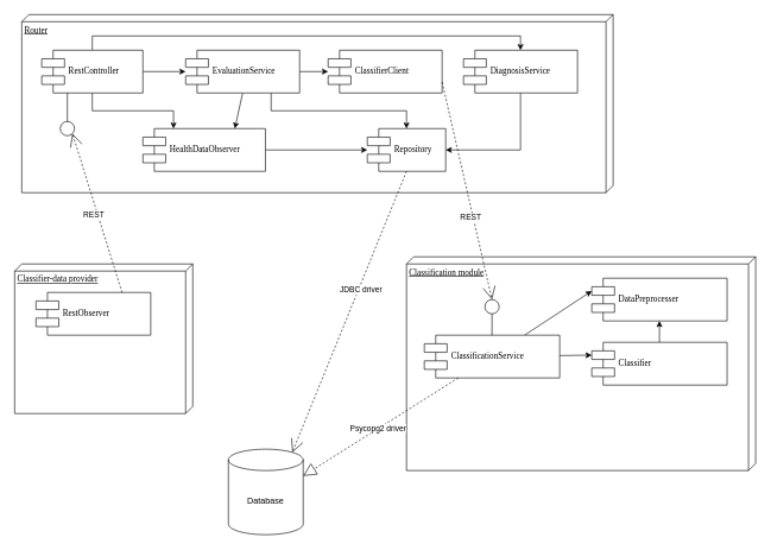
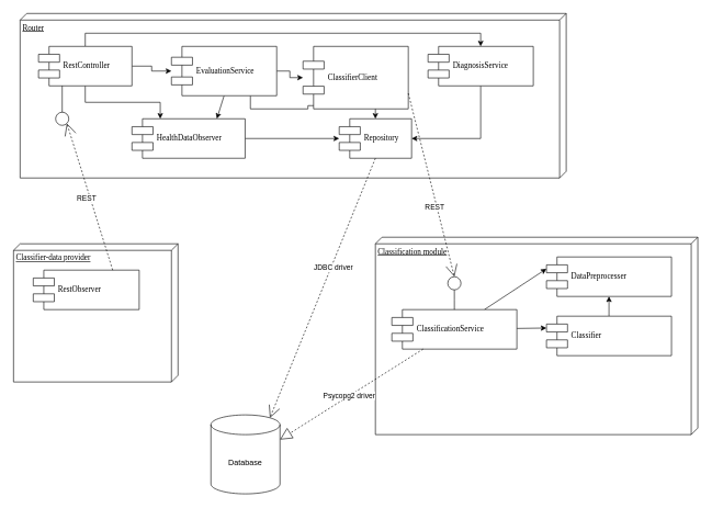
  <mxCell id="0" />
  <mxCell id="1" parent="0" />
  <mxCell id="2" value="" style="group" vertex="1" connectable="0" parent="1"><mxGeometry x="30" y="20" width="830" height="250" as="geometry" /></mxCell>
  <mxCell id="3" value="Router" style="verticalAlign=top;align=left;spacingTop=8;spacingLeft=2;spacingRight=12;shape=cube;size=10;direction=south;fontStyle=4;html=1;rounded=0;shadow=0;comic=0;labelBackgroundColor=none;strokeWidth=1;fontFamily=Verdana;fontSize=12;container=0;" parent="2" vertex="1"><mxGeometry width="830" height="250" as="geometry" /></mxCell>
  <mxCell id="4" style="rounded=0;orthogonalLoop=1;jettySize=auto;html=1;entryX=0.75;entryY=0;entryDx=0;entryDy=0;exitX=0.5;exitY=1;exitDx=0;exitDy=0;" parent="2" source="7" target="14" edge="1"><mxGeometry relative="1" as="geometry"><mxPoint x="317" y="110" as="sourcePoint" /><mxPoint x="121" y="160" as="targetPoint" /></mxGeometry></mxCell>
  <mxCell id="5" style="edgeStyle=orthogonalEdgeStyle;rounded=0;orthogonalLoop=1;jettySize=auto;html=1;entryX=0.5;entryY=0;entryDx=0;entryDy=0;exitX=0.75;exitY=1;exitDx=0;exitDy=0;" parent="2" source="7" target="12" edge="1"><mxGeometry relative="1" as="geometry" /></mxCell>
  <mxCell id="6" style="edgeStyle=orthogonalEdgeStyle;rounded=0;orthogonalLoop=1;jettySize=auto;html=1;" parent="2" source="7" target="15" edge="1"><mxGeometry relative="1" as="geometry" /></mxCell>
- <mxCell id="7" value="EvaluationService" style="shape=component;align=left;spacingLeft=36;rounded=0;shadow=0;comic=0;labelBackgroundColor=none;strokeWidth=1;fontFamily=Verdana;fontSize=12;html=1;container=0;" parent="2" vertex="1"><mxGeometry x="230" y="50" width="160" height="60" as="geometry" /></mxCell>
+ <mxCell id="7" value="EvaluationService" style="shape=component;align=left;spacingLeft=36;rounded=0;shadow=0;comic=0;labelBackgroundColor=none;strokeWidth=1;fontFamily=Verdana;fontSize=12;html=1;container=0;" parent="2" vertex="1"><mxGeometry x="230" y="50" width="160" height="75" as="geometry" /></mxCell>
  <mxCell id="8" style="edgeStyle=orthogonalEdgeStyle;rounded=0;orthogonalLoop=1;jettySize=auto;html=1;" parent="2" source="11" target="7" edge="1"><mxGeometry relative="1" as="geometry" /></mxCell>
  <mxCell id="9" style="edgeStyle=orthogonalEdgeStyle;rounded=0;orthogonalLoop=1;jettySize=auto;html=1;entryX=0.25;entryY=0;entryDx=0;entryDy=0;" parent="2" source="11" target="14" edge="1"><mxGeometry relative="1" as="geometry" /></mxCell>
  <mxCell id="10" style="edgeStyle=orthogonalEdgeStyle;rounded=0;orthogonalLoop=1;jettySize=auto;html=1;entryX=0.5;entryY=0;entryDx=0;entryDy=0;" edge="1" parent="2" source="11" target="19"><mxGeometry relative="1" as="geometry"><Array as="points"><mxPoint x="99" y="30" /><mxPoint x="700" y="30" /></Array></mxGeometry></mxCell>
  <mxCell id="11" value="RestController" style="shape=component;align=left;spacingLeft=36;rounded=0;shadow=0;comic=0;labelBackgroundColor=none;strokeWidth=1;fontFamily=Verdana;fontSize=12;html=1;container=0;" parent="2" vertex="1"><mxGeometry x="28" y="50" width="142" height="60" as="geometry" /></mxCell>
  <mxCell id="12" value="Repository" style="shape=component;align=left;spacingLeft=36;rounded=0;shadow=0;comic=0;labelBackgroundColor=none;strokeWidth=1;fontFamily=Verdana;fontSize=12;html=1;container=0;" parent="2" vertex="1"><mxGeometry x="485" y="160" width="110" height="60" as="geometry" /></mxCell>
  <mxCell id="13" style="edgeStyle=orthogonalEdgeStyle;rounded=0;orthogonalLoop=1;jettySize=auto;html=1;exitX=1;exitY=0.5;exitDx=0;exitDy=0;" parent="2" source="14" target="12" edge="1"><mxGeometry relative="1" as="geometry" /></mxCell>
  <mxCell id="14" value="HealthDataObserver" style="shape=component;align=left;spacingLeft=36;rounded=0;shadow=0;comic=0;labelBackgroundColor=none;strokeWidth=1;fontFamily=Verdana;fontSize=12;html=1;container=0;" parent="2" vertex="1"><mxGeometry x="170" y="160" width="172" height="60" as="geometry" /></mxCell>
- <mxCell id="15" value="ClassifierClient" style="shape=component;align=left;spacingLeft=36;rounded=0;shadow=0;comic=0;labelBackgroundColor=none;strokeWidth=1;fontFamily=Verdana;fontSize=12;html=1;container=0;" parent="2" vertex="1"><mxGeometry x="430" y="50" width="160" height="60" as="geometry" /></mxCell>
+ <mxCell id="15" value="ClassifierClient" style="shape=component;align=left;spacingLeft=36;rounded=0;shadow=0;comic=0;labelBackgroundColor=none;strokeWidth=1;fontFamily=Verdana;fontSize=12;html=1;container=0;" parent="2" vertex="1"><mxGeometry x="430" y="50" width="160" height="95" as="geometry" /></mxCell>
  <mxCell id="16" value="" style="ellipse;whiteSpace=wrap;html=1;rounded=0;shadow=0;comic=0;labelBackgroundColor=none;strokeWidth=1;fontFamily=Verdana;fontSize=12;align=center;container=0;" parent="2" vertex="1"><mxGeometry x="54" y="150" width="20" height="20" as="geometry" /></mxCell>
  <mxCell id="17" style="edgeStyle=elbowEdgeStyle;rounded=0;html=1;labelBackgroundColor=none;startArrow=none;startFill=0;startSize=8;endArrow=none;endFill=0;endSize=16;fontFamily=Verdana;fontSize=12;entryX=0.25;entryY=1;entryDx=0;entryDy=0;" parent="2" source="16" target="11" edge="1"><mxGeometry relative="1" as="geometry"><mxPoint x="70" y="110" as="targetPoint" /></mxGeometry></mxCell>
  <mxCell id="18" style="edgeStyle=orthogonalEdgeStyle;rounded=0;orthogonalLoop=1;jettySize=auto;html=1;entryX=1;entryY=0.5;entryDx=0;entryDy=0;" edge="1" parent="2" source="19" target="12"><mxGeometry relative="1" as="geometry"><Array as="points"><mxPoint x="700" y="190" /></Array></mxGeometry></mxCell>
  <mxCell id="19" value="DiagnosisService" style="shape=component;align=left;spacingLeft=36;rounded=0;shadow=0;comic=0;labelBackgroundColor=none;strokeWidth=1;fontFamily=Verdana;fontSize=12;html=1;container=0;" vertex="1" parent="2"><mxGeometry x="620" y="50" width="160" height="60" as="geometry" /></mxCell>
  <mxCell id="20" value="Database" style="shape=cylinder3;whiteSpace=wrap;html=1;boundedLbl=1;backgroundOutline=1;size=15;" parent="1" vertex="1"><mxGeometry x="320" y="630" width="105" height="120" as="geometry" /></mxCell>
  <mxCell id="21" style="rounded=0;orthogonalLoop=1;jettySize=auto;html=1;entryX=0.855;entryY=0;entryDx=0;entryDy=4.35;entryPerimeter=0;exitX=0.5;exitY=1;exitDx=0;exitDy=0;dashed=1;endArrow=open;endFill=0;endSize=16;" parent="1" source="12" target="20" edge="1"><mxGeometry relative="1" as="geometry" /></mxCell>
  <mxCell id="22" value="JDBC driver" style="edgeLabel;html=1;align=center;verticalAlign=middle;resizable=0;points=[];" parent="21" vertex="1" connectable="0"><mxGeometry x="-0.162" y="3" relative="1" as="geometry"><mxPoint as="offset" /></mxGeometry></mxCell>
  <mxCell id="23" value="" style="group" parent="1" vertex="1" connectable="0"><mxGeometry x="20" y="370" width="250" height="210" as="geometry" /></mxCell>
  <mxCell id="24" value="Classifier-data provider" style="verticalAlign=top;align=left;spacingTop=8;spacingLeft=2;spacingRight=12;shape=cube;size=10;direction=south;fontStyle=4;html=1;rounded=0;shadow=0;comic=0;labelBackgroundColor=none;strokeWidth=1;fontFamily=Verdana;fontSize=12" parent="23" vertex="1"><mxGeometry width="250" height="210" as="geometry" /></mxCell>
  <mxCell id="25" value="RestObserver" style="shape=component;align=left;spacingLeft=36;rounded=0;shadow=0;comic=0;labelBackgroundColor=none;strokeWidth=1;fontFamily=Verdana;fontSize=12;html=1;" parent="23" vertex="1"><mxGeometry x="30" y="40" width="161" height="60" as="geometry" /></mxCell>
  <mxCell id="26" style="rounded=0;orthogonalLoop=1;jettySize=auto;html=1;entryX=1;entryY=1;entryDx=0;entryDy=0;exitX=0.75;exitY=0;exitDx=0;exitDy=0;dashed=1;endArrow=open;endFill=0;strokeWidth=1;endSize=16;" parent="1" source="25" target="16" edge="1"><mxGeometry relative="1" as="geometry"><mxPoint x="160" y="325" as="sourcePoint" /></mxGeometry></mxCell>
  <mxCell id="27" value="REST" style="edgeLabel;html=1;align=center;verticalAlign=middle;resizable=0;points=[];container=0;" parent="26" vertex="1" connectable="0"><mxGeometry x="0.196" y="-1" relative="1" as="geometry"><mxPoint x="1" y="24" as="offset" /></mxGeometry></mxCell>
  <mxCell id="28" value="Classification module" style="verticalAlign=top;align=left;spacingTop=8;spacingLeft=2;spacingRight=12;shape=cube;size=10;direction=south;fontStyle=4;html=1;rounded=0;shadow=0;comic=0;labelBackgroundColor=none;strokeWidth=1;fontFamily=Verdana;fontSize=12" parent="1" vertex="1"><mxGeometry x="570" y="360" width="490" height="300" as="geometry" /></mxCell>
  <mxCell id="29" style="rounded=0;orthogonalLoop=1;jettySize=auto;html=1;entryX=0;entryY=0.3;entryDx=0;entryDy=0;" parent="1" source="39" target="33" edge="1"><mxGeometry relative="1" as="geometry" /></mxCell>
  <mxCell id="30" style="rounded=0;orthogonalLoop=1;jettySize=auto;html=1;entryX=0;entryY=0.3;entryDx=0;entryDy=0;" parent="1" source="39" target="31" edge="1"><mxGeometry relative="1" as="geometry" /></mxCell>
  <mxCell id="31" value="DataPreprocesser" style="shape=component;align=left;spacingLeft=36;rounded=0;shadow=0;comic=0;labelBackgroundColor=none;strokeWidth=1;fontFamily=Verdana;fontSize=12;html=1;" parent="1" vertex="1"><mxGeometry x="830" y="390" width="190" height="60" as="geometry" /></mxCell>
  <mxCell id="32" style="rounded=0;orthogonalLoop=1;jettySize=auto;html=1;entryX=0.5;entryY=1;entryDx=0;entryDy=0;" parent="1" source="33" target="31" edge="1"><mxGeometry relative="1" as="geometry" /></mxCell>
  <mxCell id="33" value="Classifier" style="shape=component;align=left;spacingLeft=36;rounded=0;shadow=0;comic=0;labelBackgroundColor=none;strokeWidth=1;fontFamily=Verdana;fontSize=12;html=1;" parent="1" vertex="1"><mxGeometry x="830" y="480" width="190" height="60" as="geometry" /></mxCell>
  <mxCell id="34" value="" style="group" parent="1" vertex="1" connectable="0"><mxGeometry x="680" y="420" width="20" height="20" as="geometry" /></mxCell>
  <mxCell id="35" value="" style="group" parent="34" vertex="1" connectable="0"><mxGeometry width="20" height="20" as="geometry" /></mxCell>
  <mxCell id="36" value="" style="group;flipV=1;flipH=1;direction=west;" parent="35" vertex="1" connectable="0"><mxGeometry width="20" height="20" as="geometry" /></mxCell>
  <mxCell id="37" value="" style="ellipse;whiteSpace=wrap;html=1;rounded=0;shadow=0;comic=0;labelBackgroundColor=none;strokeWidth=1;fontFamily=Verdana;fontSize=12;align=center;" parent="36" vertex="1"><mxGeometry width="20" height="20" as="geometry" /></mxCell>
  <mxCell id="38" value="" style="group" parent="1" vertex="1" connectable="0"><mxGeometry x="595" y="470" width="190" height="60" as="geometry" /></mxCell>
  <mxCell id="39" value="ClassificationService" style="shape=component;align=left;spacingLeft=36;rounded=0;shadow=0;comic=0;labelBackgroundColor=none;strokeWidth=1;fontFamily=Verdana;fontSize=12;html=1;" parent="38" vertex="1"><mxGeometry width="190" height="60" as="geometry" /></mxCell>
  <mxCell id="40" style="edgeStyle=elbowEdgeStyle;rounded=0;html=1;labelBackgroundColor=none;startArrow=none;startFill=0;startSize=8;endArrow=none;endFill=0;endSize=16;fontFamily=Verdana;fontSize=12;entryX=0.5;entryY=0;entryDx=0;entryDy=0;" parent="38" source="37" target="39" edge="1"><mxGeometry relative="1" as="geometry"><mxPoint x="135" y="-70" as="targetPoint" /></mxGeometry></mxCell>
  <mxCell id="41" style="rounded=0;orthogonalLoop=1;jettySize=auto;html=1;entryX=0.5;entryY=0;entryDx=0;entryDy=0;endArrow=open;endFill=0;dashed=1;endSize=16;startSize=8;exitX=1;exitY=0.75;exitDx=0;exitDy=0;" parent="1" source="15" target="37" edge="1"><mxGeometry relative="1" as="geometry" /></mxCell>
  <mxCell id="42" value="REST" style="edgeLabel;html=1;align=center;verticalAlign=middle;resizable=0;points=[];container=0;" parent="41" connectable="0" vertex="1"><mxGeometry x="0.24" y="-4" relative="1" as="geometry"><mxPoint as="offset" /></mxGeometry></mxCell>
  <mxCell id="43" style="rounded=0;orthogonalLoop=1;jettySize=auto;html=1;entryX=1;entryY=0;entryDx=0;entryDy=37.5;entryPerimeter=0;dashed=1;endArrow=block;endFill=0;endSize=16;" parent="1" source="39" target="20" edge="1"><mxGeometry relative="1" as="geometry" /></mxCell>
  <mxCell id="44" value="Psycopg2 driver" style="edgeLabel;html=1;align=center;verticalAlign=middle;resizable=0;points=[];" vertex="1" connectable="0" parent="43"><mxGeometry x="0.03" y="-1" relative="1" as="geometry"><mxPoint as="offset" /></mxGeometry></mxCell>
